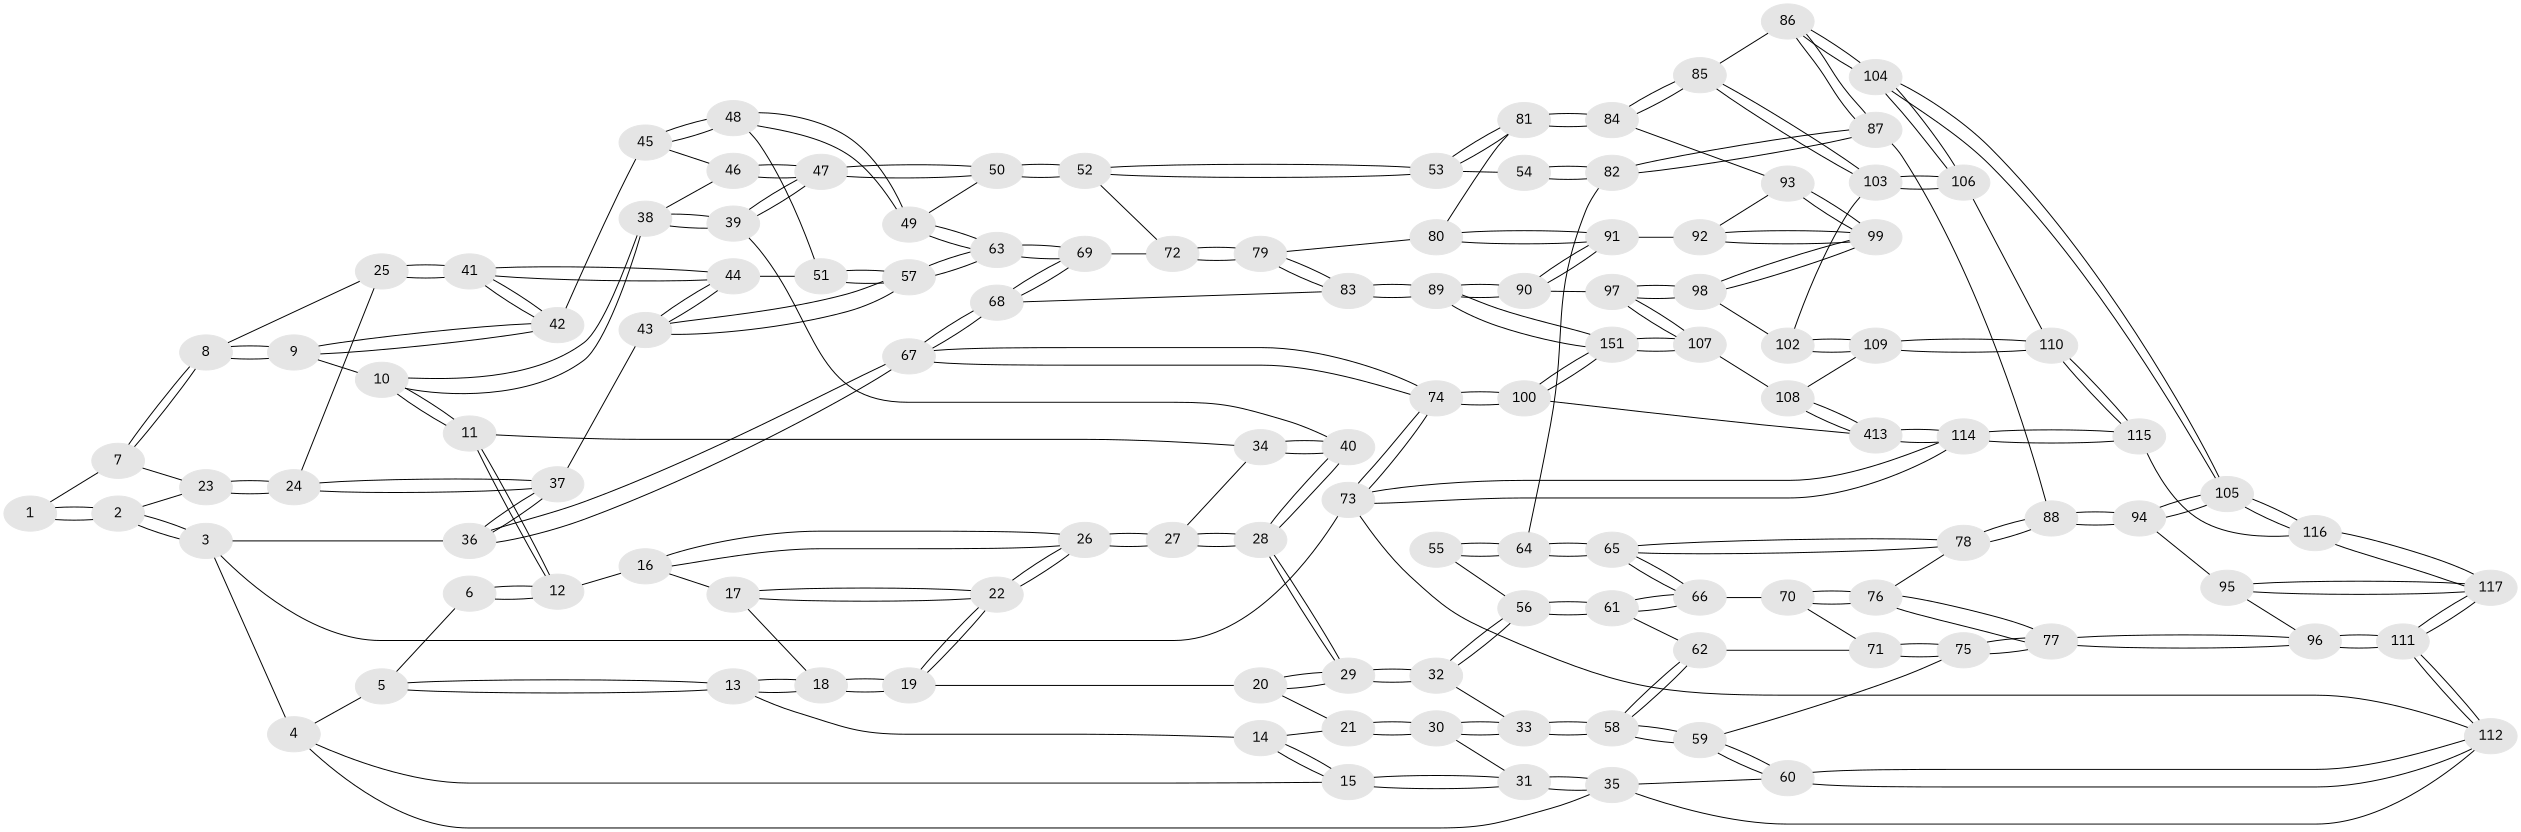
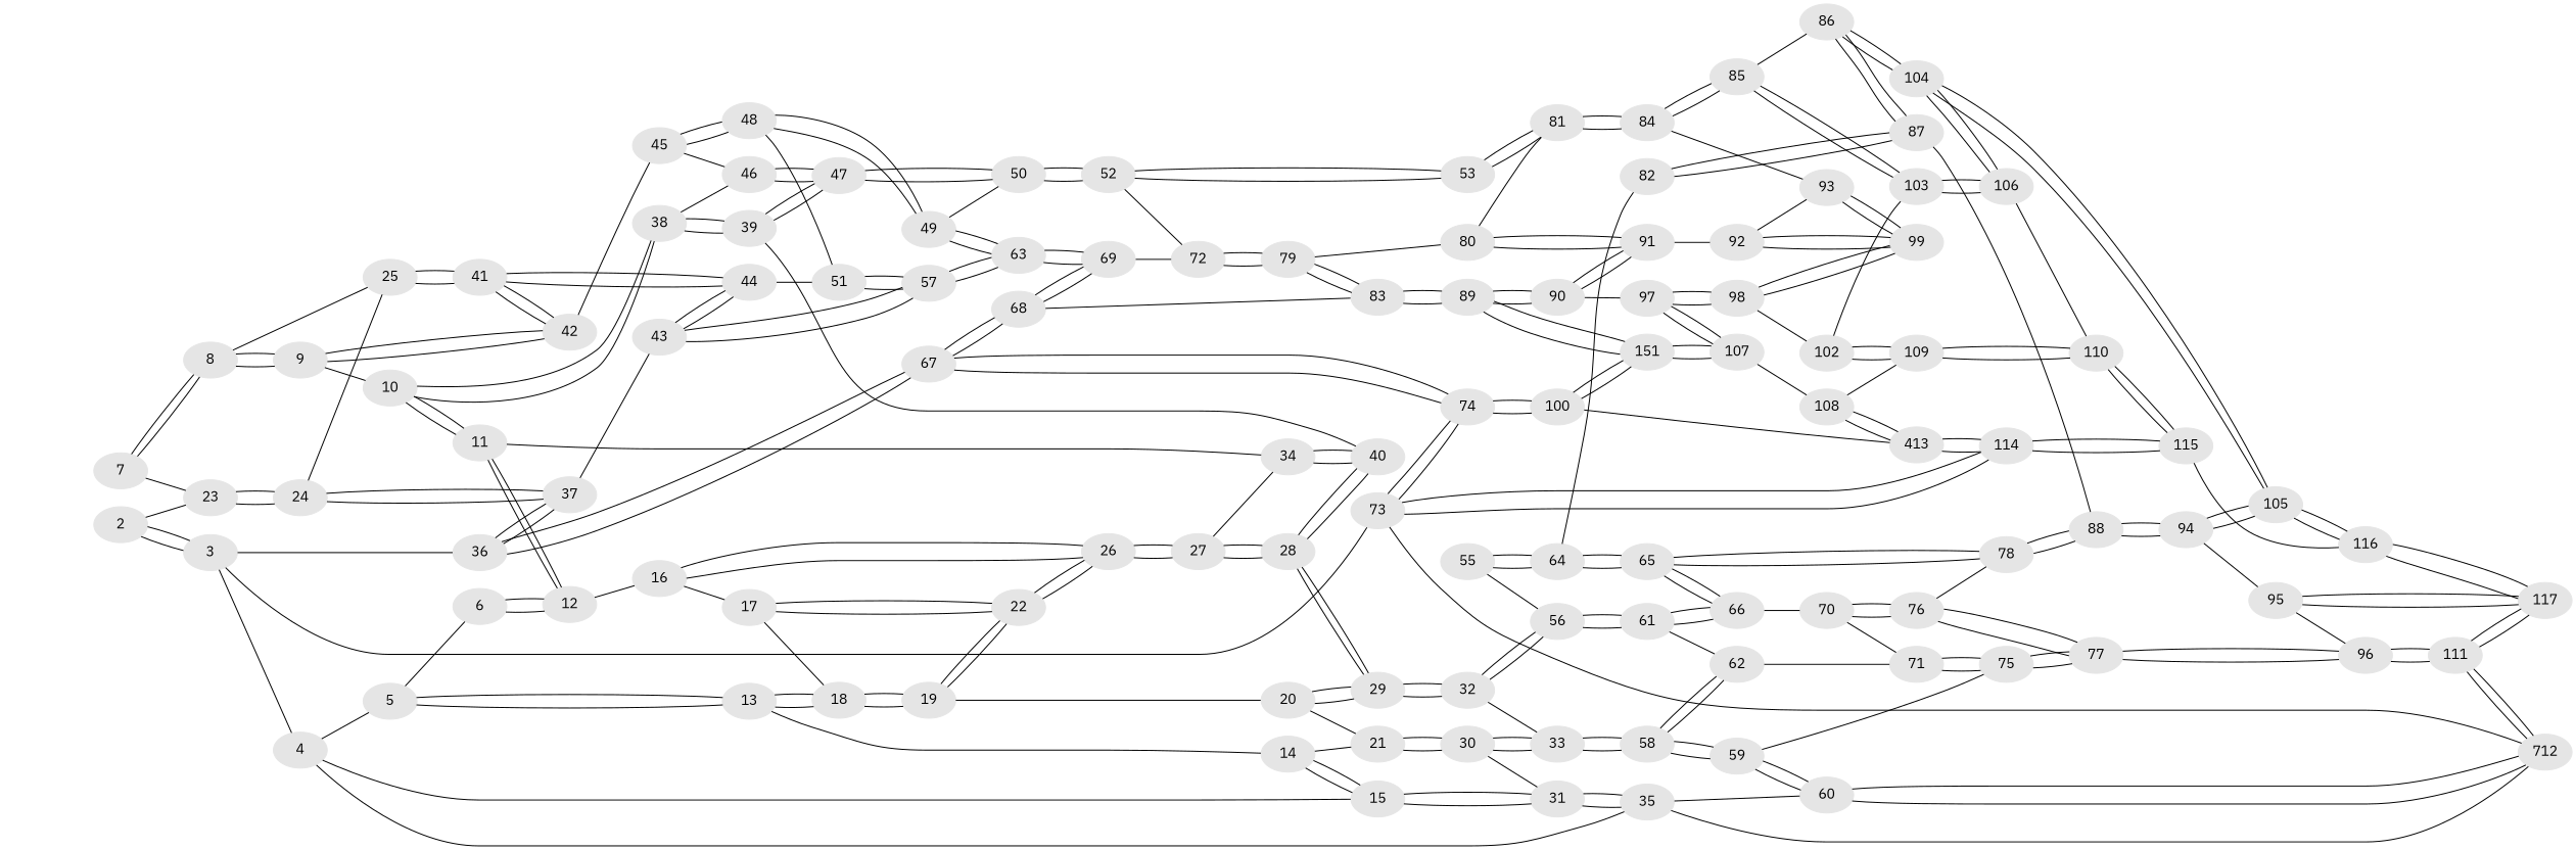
  graph {
    fontname="IBM Plex Sans"
    rankdir=LR
    node [color=gray90 fontname="IBM Plex Sans" style=filled]
    edge [fontname="IBM Plex Sans"]
-   1
    2
    7
    3
    23
    8
    4
    36
    73
    24
    5
    15
    35
    37
    67
-   112
+   112 [label=712]
    74
    114
    6
    13
    31
    60
    12
    14
    18
    16
    9
    25
    10
    42
    41
    11
    38
    45
    34
    39
    46
    40
    17
    26
    21
    19
    30
    22
    27
    20
    29
    32
    33
    43
    44
    28
    56
    58
    61
    59
    62
    68
    57
    47
    50
    51
    48
    63
    49
    52
    69
    53
    72
-   54
    81
    79
    82
    84
    55
    64
    87
    65
    66
    75
    71
    77
    70
    78
    88
    76
    83
    100
    89
    80
    115
    n92 [label=151]
    n93 [label=413]
    96
    111
    94
    91
    92
    85
    93
    90
    86
    103
    99
    104
    106
    105
    95
    97
    107
    98
    117
    116
    102
    108
    109
    110
-   1 -- 2
-   1 -- 2
-   1 -- 7
    2 -- 3
    2 -- 3
    2 -- 23
    7 -- 23
    7 -- 8
    7 -- 8
    3 -- 4
    3 -- 36
    3 -- 73
    23 -- 24
    23 -- 24
    8 -- 9
    8 -- 9
    8 -- 25
    4 -- 5
    4 -- 15
    4 -- 35
    36 -- 37
    36 -- 37
    36 -- 67
    36 -- 67
    73 -- 112
    73 -- 74
    73 -- 74
    73 -- 114
    73 -- 114
    24 -- 37
    24 -- 37
    24 -- 25
    5 -- 6
    5 -- 13
    5 -- 13
    15 -- 31
    15 -- 31
    35 -- 112
    35 -- 60
    37 -- 43
    67 -- 74
    67 -- 74
    67 -- 68
    67 -- 68
    74 -- 100
    74 -- 100
    114 -- 115
    114 -- 115
    6 -- 12
    6 -- 12
    13 -- 14
    13 -- 18
    13 -- 18
    31 -- 35
    31 -- 35
    60 -- 112
    60 -- 112
    12 -- 16
    14 -- 15
    14 -- 15
    14 -- 21
    18 -- 19
    18 -- 19
    16 -- 17
    16 -- 26
    16 -- 26
    9 -- 10
    9 -- 42
    9 -- 42
    25 -- 41
    25 -- 41
    10 -- 11
    10 -- 11
    10 -- 38
    10 -- 38
    42 -- 45
    41 -- 42
    41 -- 42
    41 -- 44
    41 -- 44
    11 -- 12
    11 -- 12
    11 -- 34
    38 -- 39
    38 -- 39
    38 -- 46
    45 -- 46
    45 -- 48
    45 -- 48
    34 -- 40
    34 -- 40
    39 -- 40
    39 -- 47
    39 -- 47
    46 -- 47
    46 -- 47
    17 -- 18
    17 -- 22
    17 -- 22
    26 -- 27
    26 -- 27
    21 -- 30
    21 -- 30
    19 -- 22
    19 -- 22
    19 -- 20
    30 -- 31
    30 -- 33
    30 -- 33
    22 -- 26
    22 -- 26
    27 -- 34
    27 -- 28
    27 -- 28
    20 -- 21
    20 -- 29
    20 -- 29
    29 -- 32
    29 -- 32
    32 -- 33
    32 -- 56
    32 -- 56
    33 -- 58
    33 -- 58
    43 -- 44
    43 -- 44
    43 -- 57
    43 -- 57
    44 -- 51
    28 -- 40
    28 -- 40
    28 -- 29
    28 -- 29
    56 -- 61
    56 -- 61
    58 -- 59
    58 -- 59
    58 -- 62
    58 -- 62
    61 -- 62
    61 -- 66
    61 -- 66
    59 -- 60
    59 -- 60
    59 -- 75
    62 -- 71
    68 -- 69
    68 -- 69
    68 -- 83
    57 -- 63
    57 -- 63
    47 -- 50
    47 -- 50
    50 -- 52
    50 -- 52
    51 -- 57
    51 -- 57
    48 -- 51
    48 -- 49
    48 -- 49
    63 -- 69
    63 -- 69
    49 -- 50
    49 -- 63
    49 -- 63
    52 -- 53
    52 -- 53
    52 -- 72
    69 -- 72
-   53 -- 54
    53 -- 81
    53 -- 81
    72 -- 79
    72 -- 79
-   54 -- 82
-   54 -- 82
    81 -- 84
    81 -- 84
    79 -- 83
    79 -- 83
    79 -- 80
    82 -- 87
    82 -- 87
    84 -- 85
    84 -- 85
    84 -- 93
    55 -- 56
    55 -- 64
    55 -- 64
    64 -- 82
    64 -- 65
    64 -- 65
    87 -- 88
    65 -- 66
    65 -- 66
    65 -- 78
    65 -- 78
    66 -- 70
    75 -- 77
    75 -- 77
    71 -- 75
    71 -- 75
    77 -- 96
    77 -- 96
    70 -- 71
    70 -- 76
    70 -- 76
    78 -- 88
    78 -- 88
    88 -- 94
    88 -- 94
    76 -- 77
    76 -- 77
    76 -- 78
    83 -- 89
    83 -- 89
    100 -- n92
    100 -- n92
    100 -- n93
    89 -- n92
    89 -- n92
    89 -- 90
    89 -- 90
    80 -- 81
    80 -- 91
    80 -- 91
    115 -- 116
    n92 -- 107
    n92 -- 107
    n93 -- 114
    n93 -- 114
    96 -- 111
    96 -- 111
    111 -- 112
    111 -- 112
    111 -- 117
    111 -- 117
    94 -- 105
    94 -- 105
    94 -- 95
    91 -- 92
    92 -- 93
    92 -- 99
    92 -- 99
    85 -- 86
    85 -- 103
    85 -- 103
    93 -- 99
    93 -- 99
    90 -- 91
    90 -- 91
    90 -- 97
    86 -- 87
    86 -- 87
    86 -- 104
    86 -- 104
    103 -- 106
    103 -- 106
    104 -- 106
    104 -- 106
    104 -- 105
    104 -- 105
    106 -- 110
    105 -- 116
    105 -- 116
    95 -- 96
    95 -- 117
    95 -- 117
    97 -- 107
    97 -- 107
    97 -- 98
    97 -- 98
    107 -- 108
    98 -- 99
    98 -- 99
    98 -- 102
    116 -- 117
    116 -- 117
    102 -- 103
    102 -- 109
    102 -- 109
    108 -- n93
    108 -- n93
    108 -- 109
    109 -- 110
    109 -- 110
    110 -- 115
    110 -- 115
  }
